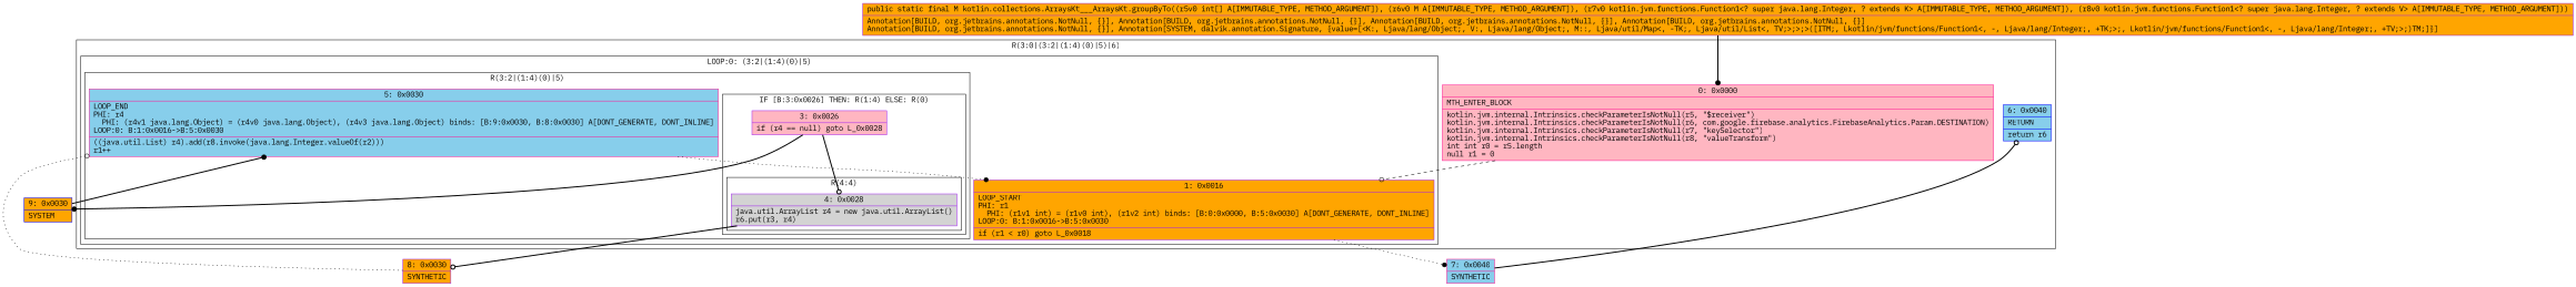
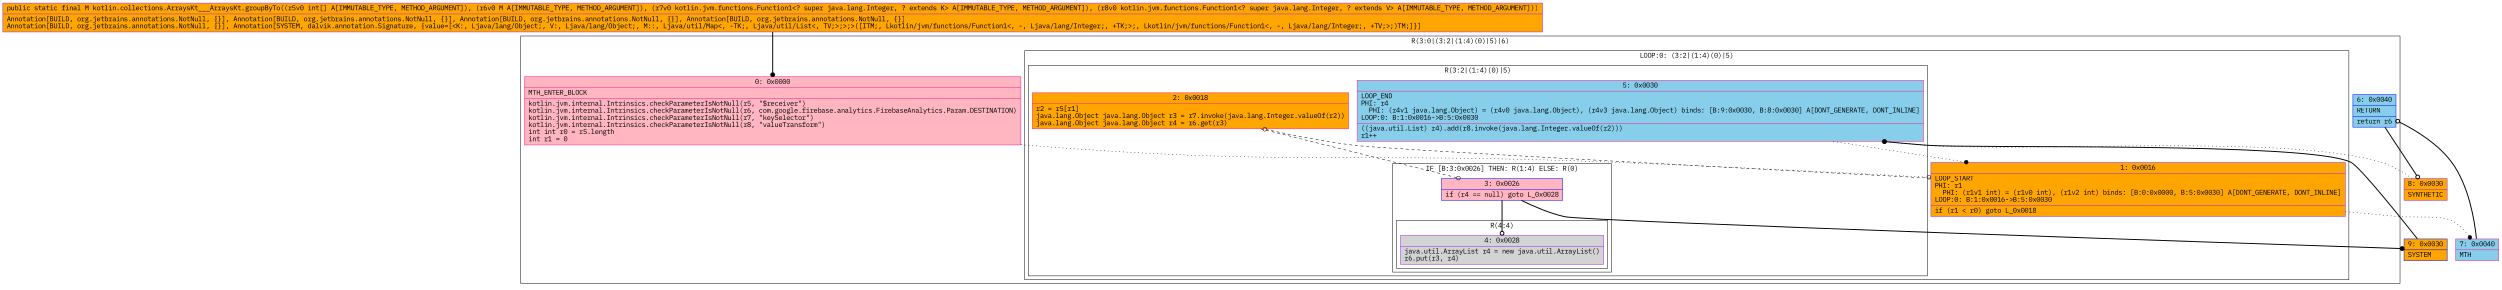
  digraph {
    fontname="IBM Plex Mono"
    node [color=purple fillcolor=orange fontname="IBM Plex Mono" shape=record style=filled]
    edge [arrowhead=odot fontname="IBM Plex Mono" style=bold]
    n1 [fillcolor=lightgrey label="{4\:\ 0x0028|java.util.ArrayList r4 = new java.util.ArrayList()\lr6.put(r3, r4)\l}"]
-   n2 [fillcolor=lightpink label="{3\:\ 0x0026|if (r4 == null) goto L_0x0028\l}"]
+   n2 [color=blue fillcolor=lightpink label="{3\:\ 0x0026|if (r4 == null) goto L_0x0028\l}"]
+   n3 [color=deeppink label="{2\:\ 0x0018|r2 = r5[r1]\ljava.lang.Object java.lang.Object r3 = r7.invoke(java.lang.Integer.valueOf(r2))\ljava.lang.Object java.lang.Object r4 = r6.get(r3)\l}"]
    n4 [color=deeppink fillcolor=skyblue label="{5\:\ 0x0030|LOOP_END\lPHI: r4 \l  PHI: (r4v1 java.lang.Object) = (r4v0 java.lang.Object), (r4v3 java.lang.Object) binds: [B:9:0x0030, B:8:0x0030] A[DONT_GENERATE, DONT_INLINE]\lLOOP:0: B:1:0x0016\-\>B:5:0x0030\l|((java.util.List) r4).add(r8.invoke(java.lang.Integer.valueOf(r2)))\lr1++\l}"]
    n5 [label="{1\:\ 0x0016|LOOP_START\lPHI: r1 \l  PHI: (r1v1 int) = (r1v0 int), (r1v2 int) binds: [B:0:0x0000, B:5:0x0030] A[DONT_GENERATE, DONT_INLINE]\lLOOP:0: B:1:0x0016\-\>B:5:0x0030\l|if (r1 \< r0) goto L_0x0018\l}"]
-   n6 [color=deeppink fillcolor=lightpink label="{0\:\ 0x0000|MTH_ENTER_BLOCK\l|kotlin.jvm.internal.Intrinsics.checkParameterIsNotNull(r5, \"$receiver\")\lkotlin.jvm.internal.Intrinsics.checkParameterIsNotNull(r6, com.google.firebase.analytics.FirebaseAnalytics.Param.DESTINATION)\lkotlin.jvm.internal.Intrinsics.checkParameterIsNotNull(r7, \"keySelector\")\lkotlin.jvm.internal.Intrinsics.checkParameterIsNotNull(r8, \"valueTransform\")\lint int r0 = r5.length\lnull r1 = 0\l}"]
+   n6 [color=deeppink fillcolor=lightpink label="{0\:\ 0x0000|MTH_ENTER_BLOCK\l|kotlin.jvm.internal.Intrinsics.checkParameterIsNotNull(r5, \"$receiver\")\lkotlin.jvm.internal.Intrinsics.checkParameterIsNotNull(r6, com.google.firebase.analytics.FirebaseAnalytics.Param.DESTINATION)\lkotlin.jvm.internal.Intrinsics.checkParameterIsNotNull(r7, \"keySelector\")\lkotlin.jvm.internal.Intrinsics.checkParameterIsNotNull(r8, \"valueTransform\")\lint int r0 = r5.length\lint r1 = 0\l}"]
    n7 [color=blue fillcolor=skyblue label="{6\:\ 0x0040|RETURN\l|return r6\l}"]
    n8 [label="{8\:\ 0x0030|SYNTHETIC\l}"]
    n9 [color=blue label="{9\:\ 0x0030|SYSTEM\l}"]
-   n10 [color=deeppink fillcolor=skyblue label="{7\:\ 0x0040|SYNTHETIC\l}"]
+   n10 [color=deeppink fillcolor=skyblue label="{7\:\ 0x0040|MTH\l}"]
    n11 [label="{public static final M kotlin.collections.ArraysKt___ArraysKt.groupByTo((r5v0 int[] A[IMMUTABLE_TYPE, METHOD_ARGUMENT]), (r6v0 M A[IMMUTABLE_TYPE, METHOD_ARGUMENT]), (r7v0 kotlin.jvm.functions.Function1\<? super java.lang.Integer, ? extends K\> A[IMMUTABLE_TYPE, METHOD_ARGUMENT]), (r8v0 kotlin.jvm.functions.Function1\<? super java.lang.Integer, ? extends V\> A[IMMUTABLE_TYPE, METHOD_ARGUMENT]))  | Annotation[BUILD, org.jetbrains.annotations.NotNull, \{\}], Annotation[BUILD, org.jetbrains.annotations.NotNull, \{\}], Annotation[BUILD, org.jetbrains.annotations.NotNull, \{\}], Annotation[BUILD, org.jetbrains.annotations.NotNull, \{\}]\lAnnotation[BUILD, org.jetbrains.annotations.NotNull, \{\}], Annotation[SYSTEM, dalvik.annotation.Signature, \{value=[\<K:, Ljava\/lang\/Object;, V:, Ljava\/lang\/Object;, M::, Ljava\/util\/Map\<, \-TK;, Ljava\/util\/List\<, TV;\>;\>;\>([ITM;, Lkotlin\/jvm\/functions\/Function1\<, \-, Ljava\/lang\/Integer;, +TK;\>;, Lkotlin\/jvm\/functions\/Function1\<, \-, Ljava\/lang\/Integer;, +TV;\>;)TM;]\}]\l}"]
    subgraph cluster_1 {
      label="R(3:0|(3:2|(1:4)(0)|5)|6)"
      n6
      n7
      subgraph cluster_2 {
        label="LOOP:0: (3:2|(1:4)(0)|5)"
        n5
        subgraph cluster_3 {
          label="R(3:2|(1:4)(0)|5)"
+         n3
          n4
          subgraph cluster_4 {
            label="IF [B:3:0x0026] THEN: R(1:4) ELSE: R(0)"
            n2
            subgraph cluster_5 {
              label="R(4:4)"
              n1
            }
            subgraph cluster_6 {
              label="R(0)"
            }
          }
        }
      }
    }
-   n1 -> n8
+   n7 -> n8
    n2 -> n1
    n2 -> n9 [arrowhead=dot]
+   n3 -> n2 [style=dashed]
    n4 -> n5 [arrowhead=dot style=dotted]
+   n5 -> n3 [style=dashed]
    n5 -> n10 [arrowhead=dot style=dotted]
-   n6 -> n5 [style=dashed]
+   n6 -> n5 [style=dotted]
    n8 -> n4 [style=dotted]
    n9 -> n4 [arrowhead=dot]
    n10 -> n7
    n11 -> n6 [arrowhead=dot]
  }
